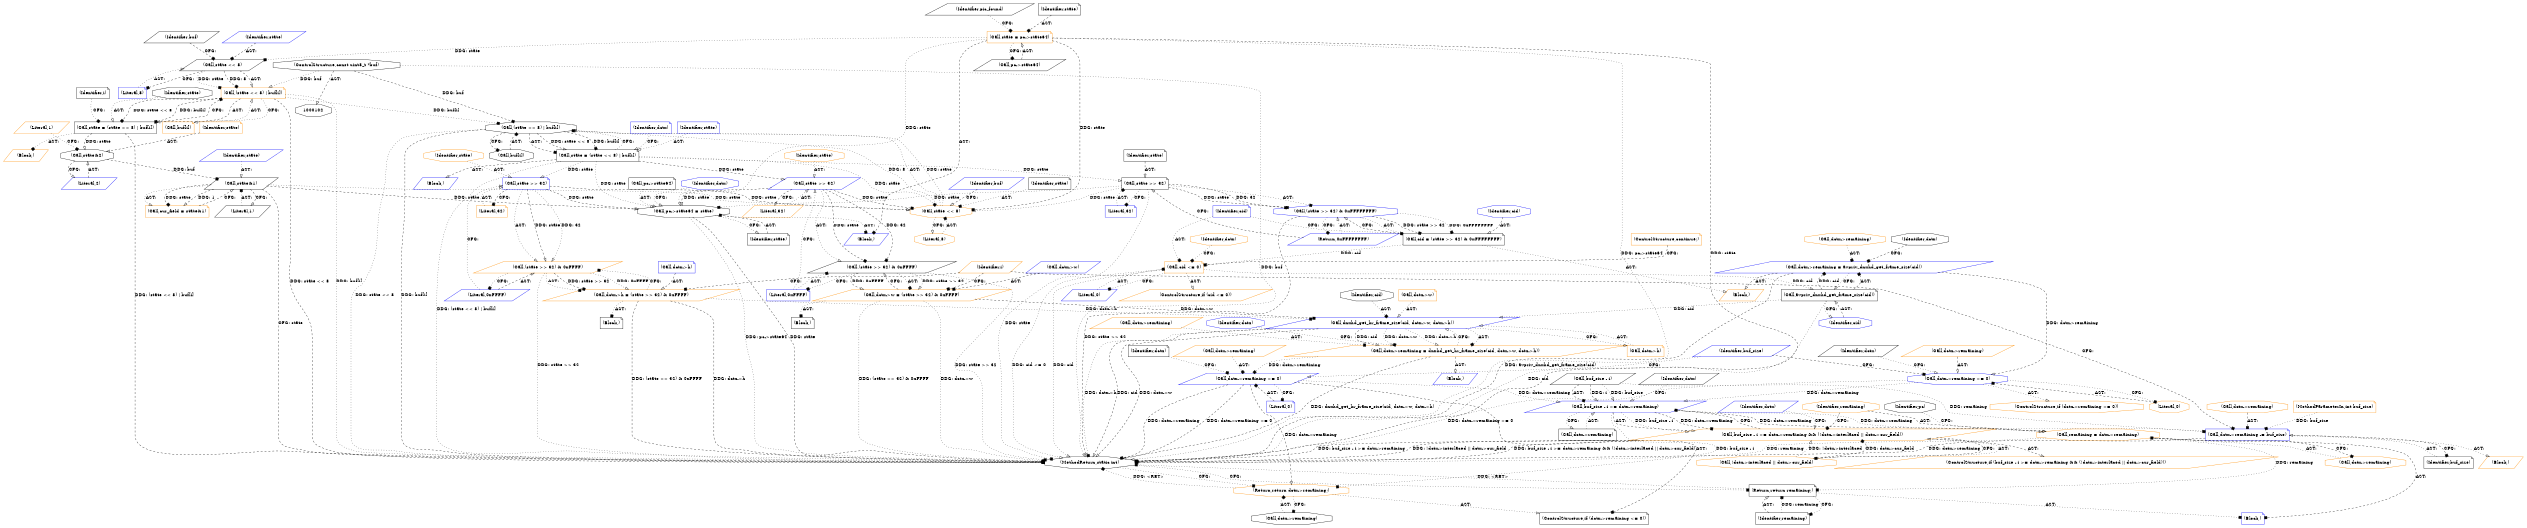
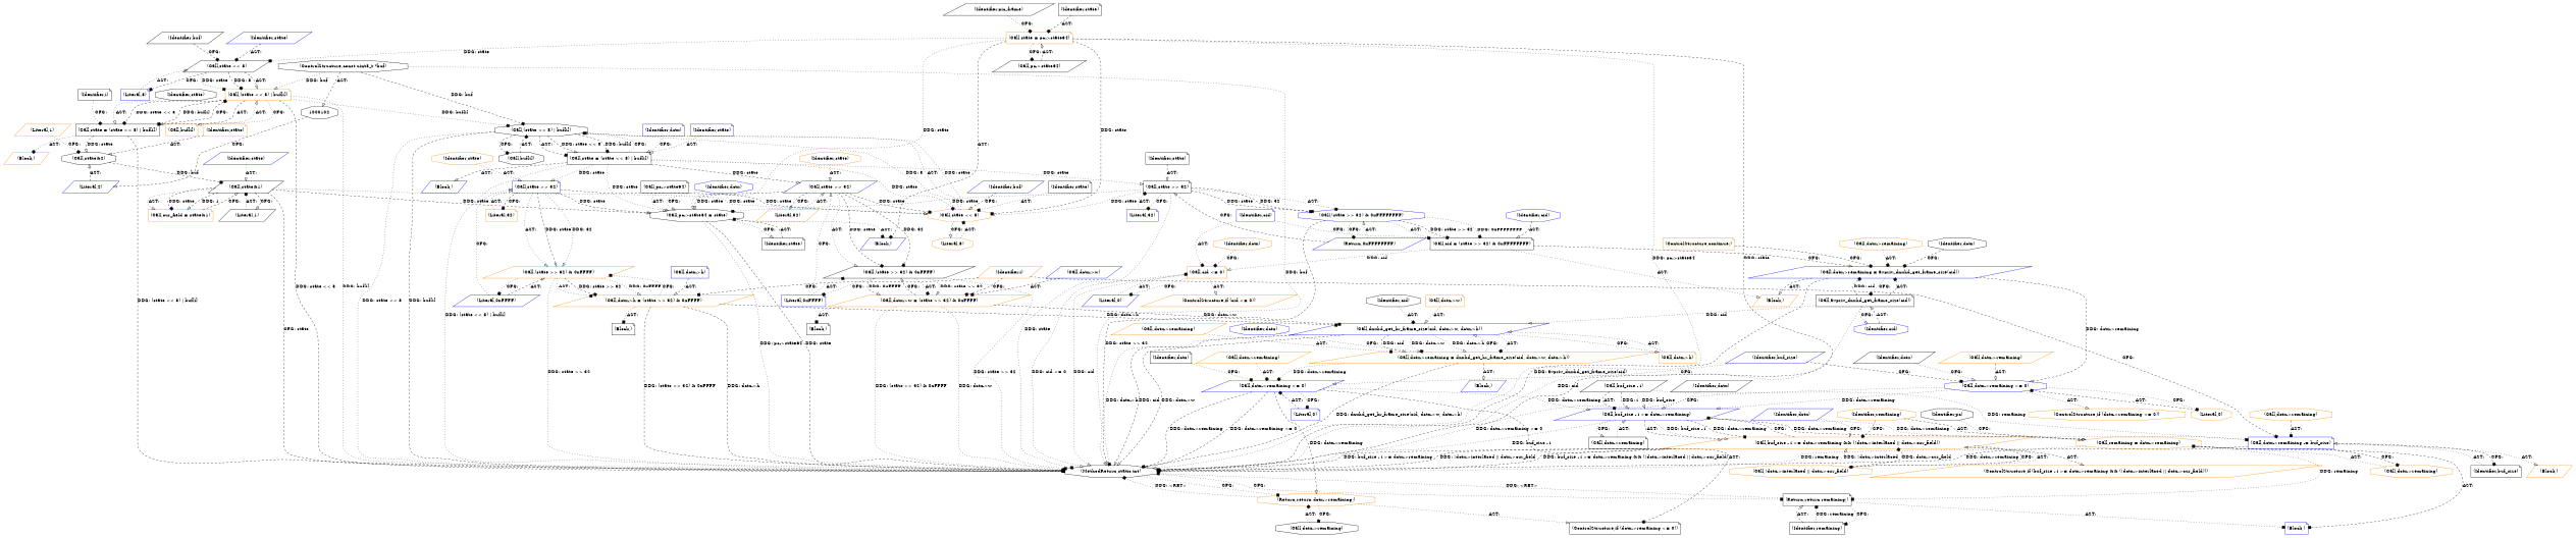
  digraph {
    node [color=black shape=parallelogram]
    edge [arrowhead=onormal style=dotted]
    n1 [label="(Call,(state << 8) | buf[i])" shape=octagon]
    n2 [label="(Call,state = (state << 8) | buf[i])" shape=note]
    n3 [label="(MethodReturn,static int)" shape=octagon]
    n4 [label="(Call,buf[i])" shape=octagon]
    n5 [color=darkorange label="(Call,state << 8)" shape=octagon]
    n6 [color=blue label="(Call,state >> 32)" shape=note]
    n7 [label="(Call,state >> 32)" shape=note]
    n8 [color=blue label="(Call,state >> 32)"]
    n9 [label="(Call,pc->state64 = state)" shape=octagon]
    n10 [color=blue label="(Block,)"]
    n11 [color=darkorange label="(Return,return dctx->remaining;)" shape=octagon]
    n12 [label="(Return,return remaining;)" shape=note]
    n13 [color=darkorange label="(Literal,8)" shape=octagon]
    n14 [color=darkorange label="(Call,(state >> 32) & 0xFFFF)"]
    n15 [color=darkorange label="(Literal,32)" shape=note]
    n16 [color=blue label="(Call,(state >> 32) & 0xFFFFFFFF)" shape=octagon]
    n17 [color=blue label="(Literal,32)" shape=note]
    n18 [label="(Call,(state >> 32) & 0xFFFF)"]
    n19 [color=darkorange label="(Literal,32)"]
    n20 [color=blue label="(Block,)"]
    n21 [label="(Identifier,state)" shape=note]
    n22 [color=darkorange label="(Call,(state << 8) | buf[i])" shape=note]
    n23 [label="(Call,state = (state << 8) | buf[i])" shape=note]
    n24 [color=darkorange label="(Call,buf[i])" shape=note]
    n25 [label="(Call,state&2)" shape=octagon]
    n26 [color=darkorange label="(Block,)"]
    n27 [label="(Call,state << 8)"]
    n28 [color=blue label="(Literal,8)" shape=note]
    n29 [color=darkorange label="(Call,state = pc->state64)" shape=note]
    n30 [label="(Call,pc->state64)"]
    n31 [label="(ControlStructure,const uint8_t *buf)" shape=octagon]
    1000102 [shape=octagon]
    n33 [color=darkorange label="(Call,dctx->h = (state >> 32) & 0xFFFF)"]
    n34 [color=blue label="(Literal,0xFFFF)"]
    n35 [label="(Call,state&1)"]
    n36 [label="(Literal,1)"]
    n37 [color=darkorange label="(Call,cur_field = state&1)" shape=note]
    n38 [color=blue label="(Literal,2)"]
    n39 [label="(Call,cid = (state >> 32) & 0xFFFFFFFF)" shape=note]
    n40 [color=blue label="(Return,0xFFFFFFFF)"]
    n41 [color=darkorange label="(Call,dctx->w = (state >> 32) & 0xFFFF)"]
    n42 [color=blue label="(Literal,0xFFFF)" shape=note]
    n43 [color=blue label="(Call,dnxhd_get_hr_frame_size(cid, dctx->w, dctx->h))"]
    n44 [label="(Block,)" shape=note]
    n45 [color=darkorange label="(Call,dctx->remaining = dnxhd_get_hr_frame_size(cid, dctx->w, dctx->h))"]
    n46 [color=darkorange label="(Call,dctx->h)" shape=note]
    n47 [color=blue label="(Call,dctx->remaining <= 0)"]
    n48 [color=blue label="(Block,)"]
    n49 [color=blue label="(Call,buf_size - i >= dctx->remaining)"]
    n50 [label="(ControlStructure,if (dctx->remaining <= 0))" shape=note]
    n51 [color=blue label="(Literal,0)" shape=note]
    n52 [label="(Call,dctx->remaining)" shape=octagon]
    n53 [color=darkorange label="(Call,buf_size - i >= dctx->remaining && (!dctx->interlaced || dctx->cur_field))"]
    n54 [color=darkorange label="(Call,remaining = dctx->remaining)" shape=octagon]
    n55 [color=blue label="(Call,dctx->remaining -= buf_size)" shape=note]
    n56 [label="(Call,dctx->remaining)" shape=note]
    n57 [color=darkorange label="(ControlStructure,if (buf_size - i >= dctx->remaining && (!dctx->interlaced || dctx->cur_field)))"]
    n58 [color=darkorange label="(Call,!dctx->interlaced || dctx->cur_field)" shape=octagon]
    n59 [color=blue label="(Block,)" shape=note]
    n60 [color=darkorange label="(Call,dctx->remaining)" shape=octagon]
    n61 [color=darkorange label="(Block,)"]
    n62 [label="(Identifier,buf_size)" shape=note]
    n63 [label="(Identifier,remaining)" shape=note]
    n64 [label="(Block,)" shape=note]
    n65 [color=darkorange label="(Call,cid <= 0)" shape=note]
    n66 [color=darkorange label="(Block,)"]
    n67 [label="(Call,avpriv_dnxhd_get_frame_size(cid))" shape=note]
    n68 [color=darkorange label="(ControlStructure,if (cid <= 0))"]
    n69 [color=blue label="(Literal,0)"]
    n70 [color=blue label="(Call,dctx->remaining = avpriv_dnxhd_get_frame_size(cid))"]
    n71 [color=blue label="(Identifier,cid)" shape=octagon]
    n72 [color=blue label="(Call,dctx->remaining <= 0)" shape=octagon]
    n73 [color=darkorange label="(ControlStructure,if (dctx->remaining <= 0))" shape=octagon]
    n74 [color=darkorange label="(Literal,0)" shape=octagon]
    n75 [color=blue label="(Identifier,buf_size)"]
    n76 [label="(Identifier,dctx)"]
    n77 [color=blue label="(Identifier,dctx)"]
    n78 [color=blue label="(Identifier,state)" shape=note]
    n79 [color=darkorange label="(Identifier,state)" shape=octagon]
    n80 [color=darkorange label="(Literal,1)"]
    n81 [color=darkorange label="(Call,dctx->remaining)"]
    n82 [label="(Identifier,dctx)" shape=octagon]
    n83 [label="(Identifier,state)" shape=note]
    n84 [label="(Identifier,i)" shape=note]
    n85 [label="(Identifier,state)" shape=octagon]
    n86 [color=darkorange label="(Call,dctx->w)" shape=note]
    n87 [color=darkorange label="(Identifier,remaining)" shape=octagon]
    n88 [label="(Identifier,dctx)"]
    n89 [label="(Identifier,pc)" shape=octagon]
    n90 [color=blue label="(Identifier,buf)"]
    n91 [label="(Identifier,cid)" shape=octagon]
    n92 [color=blue label="(Identifier,state)"]
    n93 [label="(Identifier,state)" shape=note]
    n94 [color=darkorange label="(Call,dctx->remaining)" shape=octagon]
    n95 [label="(Identifier,dctx)" shape=note]
    n96 [color=darkorange label="(ControlStructure,continue;)" shape=note]
    n97 [label="(Call,pc->state64)" shape=note]
-   n98 [label="(Identifier,pic_found)"]
+   n98 [label="(Identifier,pic_frame)"]
    n99 [color=darkorange label="(Identifier,state)" shape=octagon]
    n100 [color=blue label="(Call,dctx->w)"]
    n101 [color=blue label="(Call,dctx->h)" shape=note]
    n102 [color=blue label="(Identifier,state)"]
    n103 [color=blue label="(Identifier,dctx)" shape=octagon]
    n104 [label="(Identifier,state)" shape=note]
    n105 [label="(Call,buf_size - i)"]
    n106 [color=blue label="(Identifier,dctx)" shape=note]
-   n107 [color=darkorange label="(MethodParameterIn,int buf_size)" shape=note]
    n108 [color=darkorange label="(Call,dctx->remaining)" shape=octagon]
    n109 [color=blue label="(Identifier,dctx)" shape=octagon]
    n110 [color=darkorange label="(Identifier,state)" shape=note]
    n111 [label="(Identifier,buf)"]
    n112 [color=blue label="(Identifier,cid)" shape=note]
    n113 [color=blue label="(Identifier,cid)" shape=octagon]
    n114 [color=darkorange label="(Call,dctx->remaining)"]
    n115 [color=darkorange label="(Call,dctx->remaining)"]
    n116 [color=darkorange label="(Identifier,i)"]
    n117 [color=darkorange label="(Identifier,dctx)" shape=octagon]
    n1 -> n2 [arrowhead=box label="AST: " style=dashed]
    n1 -> n2 [label="DDG: state << 8" style=dashed]
    n1 -> n2 [arrowhead=box label="DDG: buf[i]" style=dashed]
    n1 -> n3 [label="DDG: state << 8"]
    n1 -> n3 [arrowhead=box label="DDG: buf[i]" style=dashed]
    n1 -> n4 [arrowhead=box label="CFG: " style=dashed]
    n2 -> n1 [label="CFG: "]
    n2 -> n3 [label="DDG: (state << 8) | buf[i]"]
    n2 -> n5 [arrowhead=box label="DDG: state"]
    n2 -> n6 [label="DDG: state"]
    n2 -> n7 [label="DDG: state"]
    n2 -> n8 [label="DDG: state" style=dashed]
    n2 -> n9 [label="DDG: state"]
    n2 -> n10 [label="AST: " style=dashed]
    n3 -> n11 [arrowhead=box label="CFG: "]
    n3 -> n12 [arrowhead=box label="CFG: "]
    n4 -> n1 [arrowhead=box label="AST: " style=dashed]
    n5 -> n1 [label="AST: "]
    n5 -> n1 [arrowhead=box label="DDG: state"]
    n5 -> n1 [label="DDG: 8"]
    n5 -> n13 [label="CFG: "]
    n6 -> n5 [label="DDG: state" style=dashed]
    n6 -> n9 [label="DDG: state" style=dashed]
    n6 -> n14 [label="AST: "]
    n6 -> n14 [label="DDG: state" style=dashed]
    n6 -> n14 [label="DDG: 32"]
    n6 -> n15 [arrowhead=box label="CFG: " style=dashed]
    n7 -> n3 [arrowhead=box label="DDG: state"]
    n7 -> n5 [label="DDG: state"]
    n7 -> n9 [arrowhead=box label="DDG: state"]
    n7 -> n16 [arrowhead=box label="AST: "]
    n7 -> n16 [arrowhead=box label="DDG: state" style=dashed]
    n7 -> n16 [arrowhead=box label="DDG: 32" style=dashed]
    n7 -> n17 [arrowhead=box label="CFG: "]
    n8 -> n5 [arrowhead=box label="DDG: state" style=dashed]
    n8 -> n9 [label="DDG: state" style=dashed]
    n8 -> n18 [label="AST: "]
    n8 -> n18 [arrowhead=box label="DDG: state" style=dashed]
    n8 -> n18 [arrowhead=box label="DDG: 32" style=dashed]
    n8 -> n19 [label="CFG: " style=dashed]
    n9 -> n3 [arrowhead=box label="DDG: pc->state64"]
    n9 -> n3 [arrowhead=box label="DDG: state" style=dashed]
    n9 -> n20 [arrowhead=box label="AST: "]
    n9 -> n21 [label="CFG: "]
    n11 -> n3 [arrowhead=box label="DDG: <RET>"]
    n11 -> n50 [label="AST: "]
    n11 -> n52 [arrowhead=box label="CFG: "]
    n12 -> n3 [arrowhead=box label="DDG: <RET>"]
    n12 -> n59 [arrowhead=box label="AST: "]
    n12 -> n63 [arrowhead=box label="CFG: "]
    n13 -> n5 [arrowhead=box label="AST: "]
    n14 -> n3 [label="DDG: state >> 32"]
    n14 -> n33 [arrowhead=box label="AST: "]
    n14 -> n33 [arrowhead=box label="DDG: state >> 32" style=dashed]
    n14 -> n33 [label="DDG: 0xFFFF"]
    n14 -> n34 [arrowhead=box label="CFG: "]
    n15 -> n6 [label="AST: "]
    n16 -> n3 [label="DDG: state >> 32" style=dashed]
    n16 -> n39 [label="AST: "]
    n16 -> n39 [arrowhead=box label="DDG: state >> 32" style=dashed]
    n16 -> n39 [arrowhead=box label="DDG: 0xFFFFFFFF"]
    n16 -> n40 [arrowhead=box label="CFG: "]
    n17 -> n7 [arrowhead=box label="AST: "]
    n18 -> n3 [arrowhead=box label="DDG: state >> 32"]
    n18 -> n41 [arrowhead=box label="AST: "]
    n18 -> n41 [label="DDG: state >> 32"]
    n18 -> n41 [label="DDG: 0xFFFF" style=dashed]
    n18 -> n42 [arrowhead=box label="CFG: "]
    n19 -> n8 [label="AST: "]
    n21 -> n9 [arrowhead=box label="AST: " style=dashed]
    n22 -> n1 [arrowhead=box label="DDG: buf[i]"]
    n22 -> n3 [arrowhead=box label="DDG: state << 8" style=dashed]
    n22 -> n3 [arrowhead=box label="DDG: buf[i]"]
    n22 -> n23 [label="AST: " style=dashed]
    n22 -> n23 [arrowhead=box label="DDG: state << 8" style=dashed]
    n22 -> n23 [arrowhead=box label="DDG: buf[i]" style=dashed]
    n22 -> n24 [label="CFG: "]
    n23 -> n3 [arrowhead=box label="DDG: (state << 8) | buf[i]" style=dashed]
    n23 -> n22 [arrowhead=box label="CFG: " style=dashed]
    n23 -> n25 [label="DDG: state" style=dashed]
    n23 -> n26 [arrowhead=box label="AST: "]
    n24 -> n22 [label="AST: "]
    n25 -> n35 [arrowhead=box label="DDG: buf" style=dashed]
-   n25 -> n38 [label="CFG: " style=dashed]
+   1000102 -> n38 [label="CFG: " style=dashed]
    n27 -> n22 [label="AST: " style=dashed]
    n27 -> n22 [arrowhead=box label="DDG: state"]
    n27 -> n22 [arrowhead=box label="DDG: 8" style=dashed]
    n27 -> n28 [arrowhead=box label="CFG: " style=dashed]
    n28 -> n27 [label="AST: "]
    n29 -> n3 [label="DDG: pc->state64"]
    n29 -> n3 [label="DDG: state" style=dashed]
    n29 -> n5 [arrowhead=box label="DDG: state" style=dashed]
    n29 -> n9 [label="DDG: state"]
    n29 -> n20 [arrowhead=box label="AST: " style=dashed]
    n29 -> n27 [arrowhead=box label="DDG: state"]
    n29 -> n30 [arrowhead=box label="CFG: "]
    n30 -> n29 [label="AST: " style=dashed]
    n31 -> n1 [arrowhead=box label="DDG: buf" style=dashed]
    n31 -> n3 [label="DDG: buf"]
    n31 -> n22 [label="DDG: buf"]
    n31 -> 1000102 [label="AST: " style=dashed]
    n33 -> n3 [arrowhead=box label="DDG: dctx->h" style=dashed]
    n33 -> n3 [label="DDG: (state >> 32) & 0xFFFF" style=dashed]
    n33 -> n14 [arrowhead=box label="CFG: "]
-   n33 -> n43 [arrowhead=box label="DDG: dctx->h"]
+   n33 -> n43 [arrowhead=box label="DDG: dctx->h" style=dashed]
    n33 -> n44 [arrowhead=box label="AST: "]
    n34 -> n6 [label="CFG: "]
    n34 -> n14 [label="AST: " style=dashed]
    n35 -> n3 [arrowhead=box label="CFG: state" style=dashed]
    n35 -> n5 [label="DDG: state"]
    n35 -> n9 [label="DDG: state" style=dashed]
    n35 -> n36 [label="CFG: " style=dashed]
    n35 -> n37 [label="AST: "]
    n35 -> n37 [arrowhead=box label="DDG: state" style=dashed]
    n35 -> n37 [label="DDG: 1" style=dashed]
    n36 -> n35 [arrowhead=box label="AST: "]
    n37 -> n35 [label="CFG: " style=dashed]
    n38 -> n25 [label="AST: " style=dashed]
-   n39 -> n16 [label="CFG: " style=dashed]
+   n39 -> n70 [label="CFG: " style=dashed]
    n39 -> n65 [label="DDG: cid"]
    n39 -> n66 [label="AST: "]
    n40 -> n7 [label="CFG: " style=dashed]
    n40 -> n16 [label="AST: "]
    n41 -> n3 [label="DDG: (state >> 32) & 0xFFFF"]
    n41 -> n3 [arrowhead=box label="DDG: dctx->w"]
    n41 -> n18 [label="CFG: " style=dashed]
    n41 -> n43 [arrowhead=box label="DDG: dctx->w" style=dashed]
    n41 -> n64 [arrowhead=box label="AST: "]
    n42 -> n8 [label="CFG: "]
    n42 -> n18 [arrowhead=box label="AST: "]
    n43 -> n3 [arrowhead=box label="DDG: dctx->h"]
    n43 -> n3 [label="DDG: cid" style=dashed]
    n43 -> n3 [label="DDG: dctx->w" style=dashed]
    n43 -> n45 [arrowhead=box label="AST: "]
    n43 -> n45 [label="DDG: cid" style=dashed]
    n43 -> n45 [arrowhead=box label="DDG: dctx->w"]
    n43 -> n45 [label="DDG: dctx->h"]
    n43 -> n46 [label="CFG: "]
    n45 -> n3 [label="DDG: dnxhd_get_hr_frame_size(cid, dctx->w, dctx->h)" style=dashed]
    n45 -> n43 [label="CFG: "]
    n45 -> n47 [arrowhead=box label="DDG: dctx->remaining"]
    n45 -> n48 [label="AST: " style=dashed]
    n46 -> n43 [label="AST: "]
    n47 -> n3 [label="DDG: dctx->remaining <= 0" style=dashed]
    n47 -> n3 [arrowhead=box label="DDG: dctx->remaining" style=dashed]
    n47 -> n11 [label="DDG: dctx->remaining" style=dashed]
    n47 -> n49 [label="DDG: dctx->remaining"]
    n47 -> n50 [arrowhead=box label="AST: " style=dashed]
    n47 -> n51 [arrowhead=box label="CFG: "]
-   n49 -> n11 [arrowhead=box label="DDG: buf_size - i"]
+   n49 -> n3 [arrowhead=box label="DDG: buf_size - i"]
    n49 -> n53 [label="AST: " style=dashed]
    n49 -> n53 [label="DDG: buf_size - i"]
    n49 -> n53 [arrowhead=box label="DDG: dctx->remaining" style=dashed]
    n49 -> n54 [label="DDG: dctx->remaining" style=dashed]
    n49 -> n55 [label="DDG: dctx->remaining"]
    n49 -> n56 [label="CFG: "]
    n51 -> n47 [arrowhead=box label="AST: " style=dashed]
    n52 -> n11 [arrowhead=box label="AST: "]
    n53 -> n3 [arrowhead=box label="DDG: buf_size - i >= dctx->remaining" style=dashed]
    n53 -> n3 [arrowhead=box label="DDG: !dctx->interlaced || dctx->cur_field" style=dashed]
    n53 -> n3 [arrowhead=box label="DDG: buf_size - i >= dctx->remaining && (!dctx->interlaced || dctx->cur_field)" style=dashed]
    n53 -> n49 [arrowhead=box label="CFG: " style=dashed]
    n53 -> n57 [label="AST: " style=dashed]
    n53 -> n58 [arrowhead=box label="CFG: " style=dashed]
    n54 -> n3 [label="DDG: remaining"]
    n54 -> n12 [arrowhead=box label="DDG: remaining"]
    n54 -> n59 [arrowhead=box label="AST: " style=dashed]
    n54 -> n60 [arrowhead=box label="CFG: " style=dashed]
    n55 -> n3 [label="DDG: dctx->remaining" style=dashed]
    n55 -> n61 [label="AST: "]
    n55 -> n62 [arrowhead=box label="CFG: " style=dashed]
    n56 -> n49 [label="AST: "]
    n58 -> n53 [label="AST: "]
    n58 -> n53 [label="DDG: !dctx->interlaced"]
    n58 -> n53 [arrowhead=box label="DDG: dctx->cur_field" style=dashed]
    n60 -> n54 [arrowhead=box label="AST: "]
    n62 -> n55 [label="AST: "]
    n63 -> n12 [label="AST: " style=dashed]
    n63 -> n12 [arrowhead=box label="DDG: remaining"]
    n65 -> n3 [label="DDG: cid"]
    n65 -> n3 [label="DDG: cid <= 0"]
-   n65 -> n67 [label="DDG: cid"]
    n65 -> n68 [label="AST: "]
    n65 -> n69 [arrowhead=box label="CFG: "]
    n67 -> n3 [arrowhead=box label="DDG: cid"]
    n67 -> n43 [label="DDG: cid"]
    n67 -> n70 [arrowhead=box label="AST: " style=dashed]
    n67 -> n70 [arrowhead=box label="DDG: cid" style=dashed]
    n67 -> n71 [label="CFG: "]
    n69 -> n65 [arrowhead=box label="AST: "]
    n70 -> n3 [label="DDG: avpriv_dnxhd_get_frame_size(cid)" style=dashed]
    n70 -> n66 [label="AST: " style=dashed]
-   n70 -> n67 [label="CFG: "]
+   n70 -> n67 [arrowhead=box label="CFG: "]
    n70 -> n72 [label="DDG: dctx->remaining" style=dashed]
    n71 -> n67 [label="AST: " style=dashed]
    n72 -> n3 [arrowhead=box label="DDG: dctx->remaining <= 0"]
    n72 -> n49 [label="DDG: dctx->remaining"]
    n72 -> n73 [label="AST: "]
    n72 -> n74 [arrowhead=box label="CFG: "]
    n74 -> n72 [arrowhead=box label="AST: " style=dashed]
    n75 -> n47 [label="CFG: "]
    n75 -> n72 [arrowhead=box label="CFG: " style=dashed]
    n76 -> n49 [label="CFG: "]
    n77 -> n53 [label="CFG: "]
    n78 -> n2 [label="AST: "]
    n79 -> n6 [label="AST: "]
    n80 -> n25 [arrowhead=box label="CFG: "]
    n81 -> n45 [arrowhead=box label="AST: "]
    n82 -> n70 [arrowhead=box label="CFG: " style=dashed]
    n83 -> n7 [label="AST: " style=dashed]
    n84 -> n23 [arrowhead=box label="CFG: "]
    n85 -> n23 [label="AST: "]
    n86 -> n43 [label="AST: "]
    n87 -> n53 [arrowhead=box label="CFG: " style=dashed]
    n87 -> n54 [label="AST: " style=dashed]
    n88 -> n72 [label="CFG: "]
    n89 -> n54 [label="CFG: "]
    n90 -> n5 [label="CFG: " style=dashed]
    n91 -> n43 [arrowhead=box label="AST: "]
    n92 -> n27 [arrowhead=box label="AST: " style=dashed]
    n93 -> n5 [arrowhead=box label="AST: "]
    n94 -> n55 [arrowhead=box label="AST: " style=dashed]
    n95 -> n47 [arrowhead=box label="CFG: "]
-   n96 -> n65 [arrowhead=box label="CFG: " style=dashed]
+   n96 -> n70 [arrowhead=box label="CFG: " style=dashed]
    n97 -> n9 [label="AST: "]
    n98 -> n29 [arrowhead=box label="CFG: "]
    n99 -> n8 [label="AST: "]
    n100 -> n41 [arrowhead=box label="AST: " style=dashed]
    n101 -> n33 [label="AST: " style=dashed]
    n102 -> n35 [label="AST: "]
    n103 -> n9 [label="CFG: "]
    n104 -> n29 [arrowhead=box label="AST: " style=dashed]
    n105 -> n49 [arrowhead=box label="AST: " style=dashed]
    n105 -> n49 [label="DDG: buf_size"]
    n105 -> n49 [label="DDG: i" style=dashed]
    n105 -> n55 [arrowhead=box label="DDG: remaining"]
    n106 -> n2 [label="CFG: "]
-   n107 -> n55 [arrowhead=box label="DDG: buf_size"]
    n108 -> n70 [arrowhead=box label="AST: "]
    n109 -> n45 [label="CFG: "]
    n110 -> n25 [label="AST: " style=dashed]
    n111 -> n27 [arrowhead=box label="CFG: " style=dashed]
    n112 -> n39 [arrowhead=box label="CFG: "]
    n112 -> n65 [arrowhead=box label="AST: "]
    n113 -> n39 [label="AST: " style=dashed]
    n114 -> n47 [arrowhead=box label="AST: "]
    n115 -> n72 [label="AST: " style=dashed]
    n116 -> n33 [arrowhead=box label="CFG: " style=dashed]
    n116 -> n41 [arrowhead=box label="CFG: " style=dashed]
    n116 -> n55 [arrowhead=box label="CFG: " style=dashed]
    n117 -> n65 [arrowhead=box label="CFG: "]
  }
